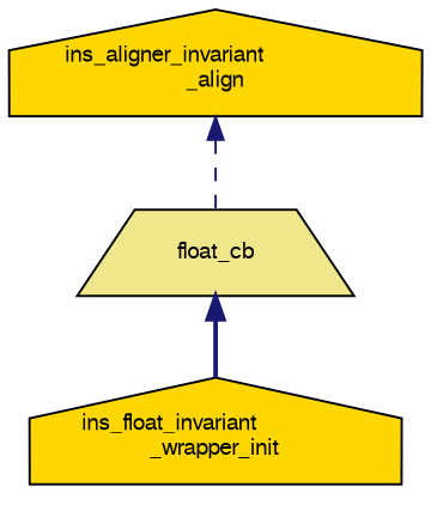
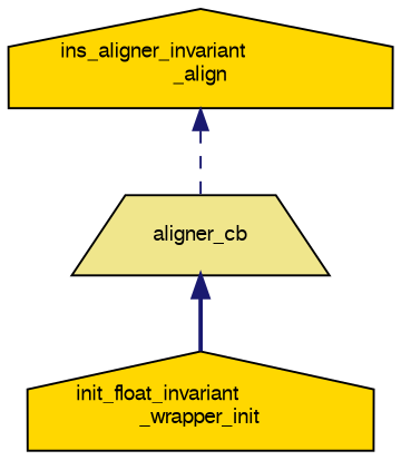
  digraph {
    rankdir=TB
    node [color=black fillcolor=gold fontname=FreeSans fontsize=10 shape=house style=filled]
    edge [color=midnightblue dir=back fontname=FreeSans fontsize=10 labelfontname=FreeSans labelfontsize=10]
    n1 [fontcolor=black height=0.2 label="ins_aligner_invariant\l_align" width=0.4]
-   n2 [fillcolor=khaki height=0.2 label=float_cb shape=trapezium width=0.4]
-   n3 [height=0.2 label="ins_float_invariant\l_wrapper_init" width=0.4]
+   n2 [fillcolor=khaki height=0.2 label=aligner_cb shape=trapezium width=0.4]
+   n3 [height=0.2 label="init_float_invariant\l_wrapper_init" width=0.4]
    n1 -> n2 [style=dashed]
    n2 -> n3 [style=bold]
  }
